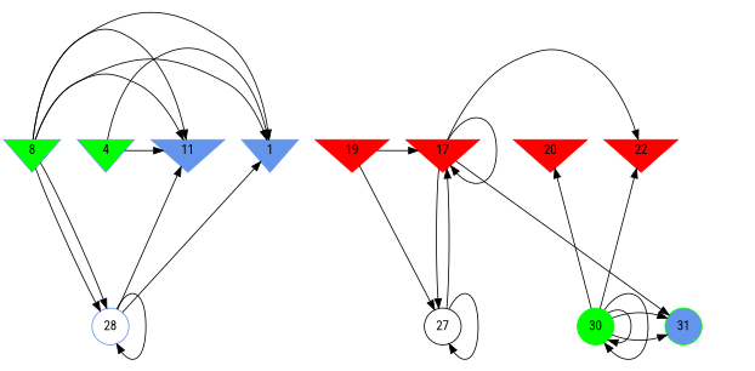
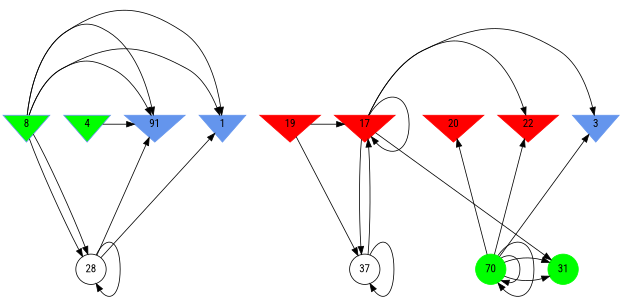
  digraph {
    fontname="Roboto Condensed"
    ranksep=2.0
    node [color=cornflowerblue fontname="Roboto Condensed" shape=invtriangle style=filled]
    edge [fontname="Roboto Condensed"]
    1
+   3
    4 [fillcolor=green]
    8 [fillcolor=green]
-   11
+   11 [label=91]
    17 [color=red]
    19 [color=red]
    20 [color=red]
    22 [color=red]
-   27 [color=black shape=circle style=""]
-   28 [shape=circle style=""]
-   30 [color=green shape=circle]
-   31 [color=green shape=circle fillcolor=cornflowerblue]
+   27 [color=black shape=circle label=37 style=""]
+   28 [color=black shape=circle style=""]
+   30 [color=green shape=circle label=70]
+   31 [color=green shape=circle]
    subgraph sub_1 {
      rank=same
      1
+     3
      4
      8
      11
      17
      19
      20
      22
    }
    subgraph sub_2 {
      rank=same
      27
      28
    }
    subgraph sub_3 {
      rank=same
      30
      31
    }
-   4 -> 1
    4 -> 11
    8 -> 1
    8 -> 1
    8 -> 11
    8 -> 11
    8 -> 28
    8 -> 28
+   17 -> 3
    17 -> 17
    17 -> 22
    17 -> 27
    17 -> 31
    19 -> 17
    19 -> 27
    27 -> 17
    27 -> 27
    28 -> 1
    28 -> 11
    28 -> 28
+   30 -> 3
    30 -> 20
    30 -> 22
    30 -> 30
    30 -> 30
    30 -> 31
    30 -> 31
  }
